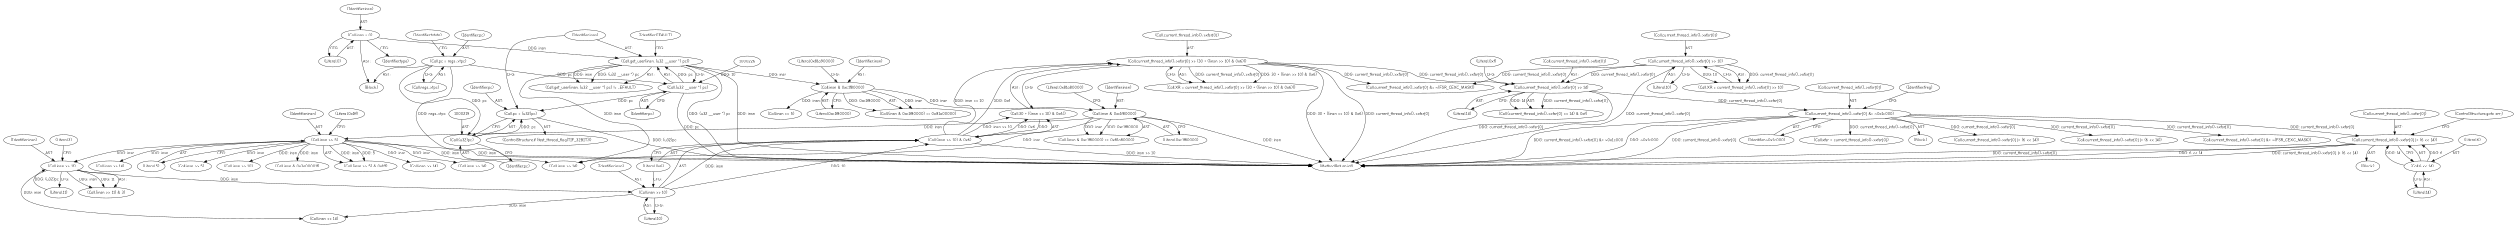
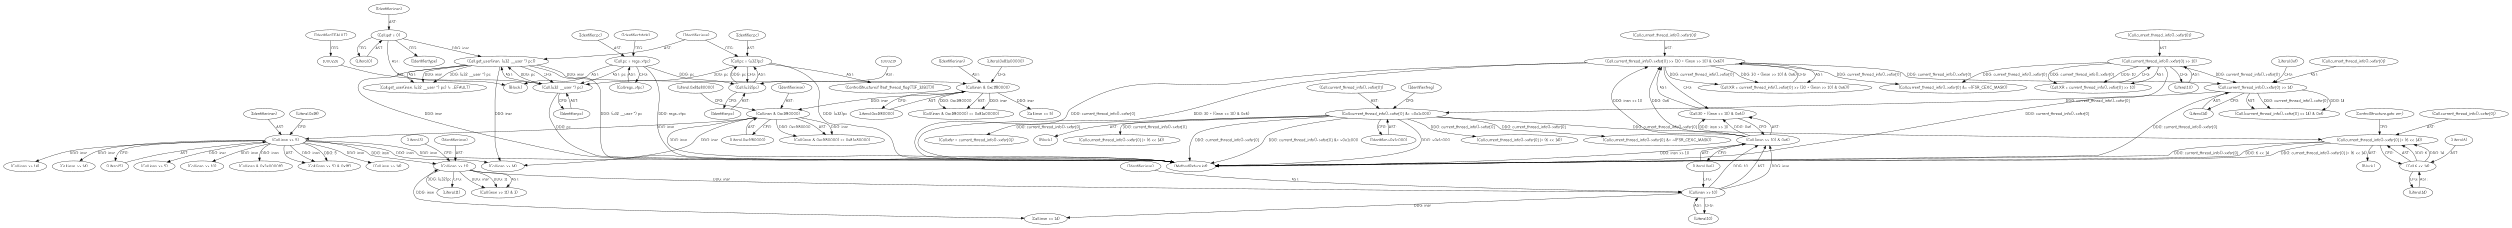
  digraph {
    fontname="Comic Neue"
    node [fontname="Comic Neue"]
    edge [fontname="Comic Neue"]
    n1 [label="(Call,current_thread_info()->xfsr[0] |= (6 << 14))"]
    n2 [label="(Call,6 << 14)"]
    n3 [label="(Block,)"]
    n4 [label="(MethodReturn,int)"]
    n5 [label="(Literal,14)"]
    n6 [label="(Call,current_thread_info()->xfsr[0] &= ~0x1c000)"]
    n7 [label="(Identifier,~0x1c000)"]
    n8 [label="(Call,xfsr = current_thread_info()->xfsr[0])"]
    n9 [label="(Block,)"]
    n10 [label="(Call,current_thread_info()->xfsr[0] |= (6 << 14))"]
    n11 [label="(Call,current_thread_info()->xfsr[0] |= (6 << 14))"]
    n12 [label="(Call,current_thread_info()->xfsr[0] &= ~(FSR_CEXC_MASK))"]
    n13 [label="(Call,current_thread_info()->xfsr[0] >> 14)"]
    n14 [label="(Literal,14)"]
    n15 [label="(Call,(current_thread_info()->xfsr[0] >> 14) & 0xf)"]
    n16 [label="(Call,current_thread_info()->xfsr[0] >> 10)"]
    n17 [label="(Call,current_thread_info()->xfsr[0] &= ~(FSR_CEXC_MASK))"]
    n18 [label="(Literal,10)"]
    n19 [label="(Call,XR = current_thread_info()->xfsr[0] >> 10)"]
    n20 [label="(Call,current_thread_info()->xfsr[0] >> (30 + ((insn >> 10) & 0x6)))"]
    n21 [label="(Call,30 + ((insn >> 10) & 0x6))"]
    n22 [label="(Call,XR = current_thread_info()->xfsr[0] >> (30 + ((insn >> 10) & 0x6)))"]
    n23 [label="(Call,(insn >> 10) & 0x6)"]
    n24 [label="(Literal,0x6)"]
    n25 [label="(Call,insn >> 10)"]
    n26 [label="(Literal,10)"]
    n27 [label="(Call,insn >> 14)"]
    n28 [label="(Call,insn >> 11)"]
    n29 [label="(Call,(insn >> 11) & 3)"]
    n30 [label="(Literal,11)"]
    n31 [label="(Call,insn >> 5)"]
    n32 [label="(Literal,5)"]
    n33 [label="(Call,insn >> 5)"]
    n34 [label="(Call,insn >> 10)"]
    n35 [label="(Call,insn & 0x3e00001f)"]
    n36 [label="(Call,(insn >> 5) & 0x1ff)"]
    n37 [label="(Call,insn >> 14)"]
    n38 [label="(Call,insn >> 14)"]
    n39 [label="(Call,insn >> 14)"]
    n40 [label="(Call,insn >> 14)"]
    n41 [label="(Call,insn & 0xc1f80000)"]
    n42 [label="(Call,(insn & 0xc1f80000) == 0x81a80000)"]
    n43 [label="(Literal,0xc1f80000)"]
    n44 [label="(Call,insn & 0xc1f80000)"]
    n45 [label="(Literal,0xc1f80000)"]
    n46 [label="(Call,(insn & 0xc1f80000) == 0x81a00000)"]
    n47 [label="(Call,insn >> 5)"]
    n48 [label="(Call,get_user(insn, (u32 __user *) pc))"]
    n49 [label="(Call,(u32 __user *) pc)"]
    n50 [label="(Call,get_user(insn, (u32 __user *) pc) != -EFAULT)"]
    n51 [label="(Identifier,pc)"]
-   n52 [label="(Call,insn = 0)"]
+   n52 [label="(Call,get = 0)"]
    n53 [label="(Literal,0)"]
    n54 [label="(Block,)"]
    n55 [label="(Identifier,type)"]
    n56 [label="(Call,pc = (u32)pc)"]
    n57 [label="(Call,(u32)pc)"]
    n58 [label="(ControlStructure,if (test_thread_flag(TIF_32BIT)))"]
    n59 [label="(Identifier,pc)"]
    n60 [label="(Call,pc = regs->tpc)"]
    n61 [label="(Call,regs->tpc)"]
    n62 [label="(Identifier,insn)"]
    n63 [label="(Identifier,insn)"]
    n64 [label="(ControlStructure,goto err;)"]
    n65 [label="(Identifier,insn)"]
    n66 [label="(Literal,0x81a80000)"]
    n67 [label="(Identifier,pc)"]
    n68 [label="(Identifier,EFAULT)"]
    n69 [label="(Call,current_thread_info()->xfsr[0])"]
    n70 [label="(Call,current_thread_info()->xfsr[0])"]
    n71 [label="(Identifier,freg)"]
    n72 [label="(Identifier,tstate)"]
    n73 [label="(Identifier,pc)"]
    n74 [label="(Literal,3)"]
    n75 [label="(Identifier,insn)"]
    n76 [label="(Call,current_thread_info()->xfsr[0])"]
    n77 [label="(Literal,0x1ff)"]
    n78 [label="(Identifier,insn)"]
    n79 [label="(Identifier,insn)"]
    n80 [label="(Literal,6)"]
    n81 [label="(Call,current_thread_info()->xfsr[0])"]
-   n82 [label="(Literal,0x81a90000)"]
+   n82 [label="(Literal,0x81a00000)"]
    n83 [label="(Literal,0xf)"]
    n84 [label="(Call,current_thread_info()->xfsr[0])"]
    n85 [label="(Identifier,insn)"]
    1000226
    1000219
    n1 -> n2 [label="CFG: "]
    n1 -> n3 [label="AST: "]
    n1 -> n4 [label="DDG: current_thread_info()->xfsr[0]"]
    n1 -> n4 [label="DDG: 6 << 14"]
    n1 -> n4 [label="DDG: current_thread_info()->xfsr[0] |= (6 << 14)"]
    n2 -> n1 [label="AST: "]
    n2 -> n1 [label="DDG: 6"]
    n2 -> n1 [label="DDG: 14"]
    n2 -> n5 [label="CFG: "]
    n5 -> n2 [label="AST: "]
    n6 -> n1 [label="DDG: current_thread_info()->xfsr[0]"]
    n6 -> n4 [label="DDG: current_thread_info()->xfsr[0]"]
    n6 -> n4 [label="DDG: current_thread_info()->xfsr[0] &= ~0x1c000"]
    n6 -> n4 [label="DDG: ~0x1c000"]
    n6 -> n7 [label="CFG: "]
    n6 -> n8 [label="DDG: current_thread_info()->xfsr[0]"]
    n6 -> n9 [label="AST: "]
    n6 -> n10 [label="DDG: current_thread_info()->xfsr[0]"]
    n6 -> n11 [label="DDG: current_thread_info()->xfsr[0]"]
    n6 -> n12 [label="DDG: current_thread_info()->xfsr[0]"]
    n7 -> n6 [label="AST: "]
    n13 -> n4 [label="DDG: current_thread_info()->xfsr[0]"]
    n13 -> n6 [label="DDG: current_thread_info()->xfsr[0]"]
    n13 -> n14 [label="CFG: "]
    n13 -> n15 [label="AST: "]
    n13 -> n15 [label="DDG: current_thread_info()->xfsr[0]"]
    n13 -> n15 [label="DDG: 14"]
    n14 -> n13 [label="AST: "]
    n16 -> n4 [label="DDG: current_thread_info()->xfsr[0]"]
    n16 -> n13 [label="DDG: current_thread_info()->xfsr[0]"]
    n16 -> n17 [label="DDG: current_thread_info()->xfsr[0]"]
    n16 -> n18 [label="CFG: "]
    n16 -> n19 [label="AST: "]
    n16 -> n19 [label="DDG: current_thread_info()->xfsr[0]"]
    n16 -> n19 [label="DDG: 10"]
    n18 -> n16 [label="AST: "]
    n19 -> n16 [label="CFG: "]
    n20 -> n4 [label="DDG: 30 + ((insn >> 10) & 0x6)"]
    n20 -> n4 [label="DDG: current_thread_info()->xfsr[0]"]
    n20 -> n13 [label="DDG: current_thread_info()->xfsr[0]"]
    n20 -> n17 [label="DDG: current_thread_info()->xfsr[0]"]
    n20 -> n21 [label="CFG: "]
    n20 -> n22 [label="AST: "]
    n20 -> n22 [label="DDG: current_thread_info()->xfsr[0]"]
    n20 -> n22 [label="DDG: 30 + ((insn >> 10) & 0x6)"]
    n21 -> n20 [label="AST: "]
-   n21 -> n23 [label="DDG: "]
+   n21 -> n23 [label="CFG: "]
    n22 -> n20 [label="CFG: "]
    n23 -> n4 [label="DDG: insn >> 10"]
    n23 -> n20 [label="DDG: insn >> 10"]
    n23 -> n20 [label="DDG: 0x6"]
    n23 -> n21 [label="AST: "]
    n23 -> n21 [label="DDG: insn >> 10"]
    n23 -> n21 [label="DDG: 0x6"]
    n23 -> n24 [label="CFG: "]
    n24 -> n23 [label="AST: "]
    n24 -> n25 [label="CFG: "]
    n25 -> n23 [label="AST: "]
    n25 -> n23 [label="DDG: insn"]
    n25 -> n23 [label="DDG: 10"]
    n25 -> n26 [label="CFG: "]
    n25 -> n27 [label="DDG: insn"]
    n26 -> n25 [label="AST: "]
    n28 -> n25 [label="DDG: insn"]
    n28 -> n27 [label="DDG: insn"]
    n28 -> n29 [label="AST: "]
    n28 -> n29 [label="DDG: insn"]
    n28 -> n29 [label="DDG: 11"]
    n28 -> n30 [label="CFG: "]
    n30 -> n28 [label="DDG: (u32)pc"]
    n31 -> n4 [label="DDG: insn"]
    n31 -> n28 [label="DDG: insn"]
    n31 -> n32 [label="CFG: "]
    n31 -> n33 [label="DDG: insn"]
    n31 -> n34 [label="DDG: insn"]
    n31 -> n35 [label="DDG: insn"]
    n31 -> n36 [label="AST: "]
    n31 -> n36 [label="DDG: insn"]
    n31 -> n36 [label="DDG: 5"]
    n31 -> n37 [label="DDG: insn"]
    n31 -> n38 [label="DDG: insn"]
    n31 -> n39 [label="DDG: insn"]
    n31 -> n40 [label="DDG: insn"]
    n32 -> n31 [label="AST: "]
    n41 -> n4 [label="DDG: insn"]
    n41 -> n31 [label="DDG: insn"]
    n41 -> n38 [label="DDG: insn"]
    n41 -> n42 [label="AST: "]
    n41 -> n42 [label="DDG: insn"]
    n41 -> n42 [label="DDG: 0xc1f80000"]
    n41 -> n43 [label="CFG: "]
    n43 -> n41 [label="AST: "]
    n44 -> n41 [label="DDG: insn"]
    n44 -> n45 [label="CFG: "]
    n44 -> n46 [label="AST: "]
    n44 -> n46 [label="DDG: insn"]
    n44 -> n46 [label="DDG: 0xc1f80000"]
    n44 -> n47 [label="DDG: insn"]
    n45 -> n44 [label="AST: "]
    n48 -> n4 [label="DDG: (u32 __user *) pc"]
    n48 -> n4 [label="DDG: insn"]
    n48 -> n38 [label="DDG: insn"]
    n48 -> n44 [label="DDG: insn"]
    n48 -> n49 [label="CFG: "]
    n48 -> n50 [label="AST: "]
    n48 -> n50 [label="DDG: insn"]
    n48 -> n50 [label="DDG: (u32 __user *) pc"]
    n49 -> n4 [label="DDG: pc"]
    n49 -> n48 [label="AST: "]
    n49 -> n48 [label="DDG: pc"]
    n49 -> n51 [label="CFG: "]
    n51 -> n49 [label="AST: "]
    n52 -> n48 [label="DDG: insn"]
    n52 -> n53 [label="CFG: "]
    n52 -> n54 [label="AST: "]
    n52 -> n55 [label="CFG: "]
    n53 -> n52 [label="AST: "]
    n56 -> n4 [label="DDG: (u32)pc"]
-   n49 -> n56 [label="DDG: pc"]
+   n56 -> n49 [label="DDG: pc"]
    n56 -> n57 [label="CFG: "]
    n56 -> n58 [label="AST: "]
    n57 -> n56 [label="AST: "]
    n57 -> n56 [label="DDG: pc"]
    n57 -> n59 [label="CFG: "]
    n59 -> n57 [label="AST: "]
    n60 -> n4 [label="DDG: regs->tpc"]
-   n60 -> n49 [label="DDG: pc"]
+   n60 -> n49 [label="AST: pc"]
    n60 -> n54 [label="AST: "]
    n60 -> n57 [label="DDG: pc"]
    n60 -> n61 [label="CFG: "]
    n61 -> n60 [label="AST: "]
    n62 -> n48 [label="AST: "]
    n62 -> n56 [label="CFG: "]
    n63 -> n25 [label="AST: "]
    n64 -> n1 [label="CFG: "]
    n65 -> n28 [label="AST: "]
    n66 -> n41 [label="CFG: "]
    n67 -> n56 [label="AST: "]
-   n68 -> n48 [label="CFG: "]
+   n68 -> 1000226 [label="CFG: "]
    n69 -> n6 [label="AST: "]
    n70 -> n1 [label="AST: "]
    n71 -> n6 [label="CFG: "]
    n72 -> n60 [label="CFG: "]
    n73 -> n60 [label="AST: "]
    n74 -> n28 [label="CFG: "]
    n75 -> n44 [label="AST: "]
    n76 -> n20 [label="AST: "]
    n77 -> n31 [label="CFG: "]
    n78 -> n31 [label="AST: "]
    n79 -> n41 [label="AST: "]
    n80 -> n2 [label="AST: "]
    n81 -> n16 [label="AST: "]
    n82 -> n44 [label="CFG: "]
    n83 -> n13 [label="CFG: "]
    n84 -> n13 [label="AST: "]
    n85 -> n52 [label="AST: "]
-   1000226 -> n49 [label="DDG: 10"]
+   1000226 -> n49 [label="AST: "]
    1000219 -> n57 [label="AST: "]
  }
